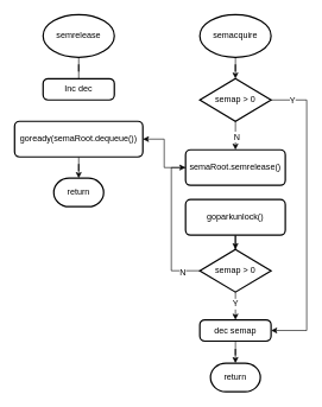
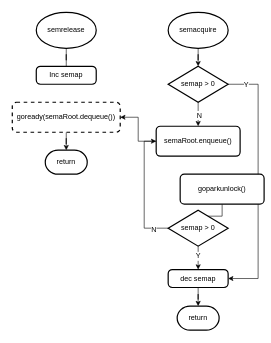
  <mxCell id="0" />
  <mxCell id="1" parent="0" />
- <mxCell id="2" value="&lt;span style=&quot;white-space: normal&quot;&gt;Inc dec&lt;/span&gt;" style="rounded=1;whiteSpace=wrap;html=1;absoluteArcSize=1;arcSize=14;strokeWidth=2;" vertex="1" parent="1"><mxGeometry x="60" y="110" width="100" height="30" as="geometry" /></mxCell>
+ <mxCell id="2" value="&lt;span style=&quot;white-space: normal&quot;&gt;Inc semap&lt;/span&gt;" style="rounded=1;whiteSpace=wrap;html=1;absoluteArcSize=1;arcSize=14;strokeWidth=2;" vertex="1" parent="1"><mxGeometry x="60" y="110" width="100" height="30" as="geometry" /></mxCell>
  <mxCell id="3" style="edgeStyle=orthogonalEdgeStyle;rounded=0;orthogonalLoop=1;jettySize=auto;html=1;entryX=0.5;entryY=0;entryDx=0;entryDy=0;endArrow=none;" edge="1" parent="1" source="4" target="2"><mxGeometry relative="1" as="geometry" /></mxCell>
  <mxCell id="4" value="semrelease" style="strokeWidth=2;html=1;shape=mxgraph.flowchart.start_1;whiteSpace=wrap;" vertex="1" parent="1"><mxGeometry x="60" y="20" width="100" height="60" as="geometry" /></mxCell>
  <mxCell id="5" style="edgeStyle=orthogonalEdgeStyle;rounded=0;orthogonalLoop=1;jettySize=auto;html=1;entryX=0.5;entryY=0;entryDx=0;entryDy=0;entryPerimeter=0;" edge="1" parent="1" source="6" target="14"><mxGeometry relative="1" as="geometry" /></mxCell>
- <mxCell id="6" value="&lt;span style=&quot;white-space: normal&quot;&gt;goready(semaRoot.dequeue())&lt;/span&gt;" style="rounded=1;whiteSpace=wrap;html=1;absoluteArcSize=1;arcSize=14;strokeWidth=2;" vertex="1" parent="1"><mxGeometry x="20" y="170" width="180" height="50" as="geometry" /></mxCell>
+ <mxCell id="6" value="&lt;span style=&quot;white-space: normal&quot;&gt;goready(semaRoot.dequeue())&lt;/span&gt;" style="rounded=1;whiteSpace=wrap;html=1;absoluteArcSize=1;arcSize=14;strokeWidth=2;dashed=1;" vertex="1" parent="1"><mxGeometry x="20" y="170" width="180" height="50" as="geometry" /></mxCell>
  <mxCell id="7" style="edgeStyle=orthogonalEdgeStyle;rounded=0;orthogonalLoop=1;jettySize=auto;html=1;entryX=0.5;entryY=0;entryDx=0;entryDy=0;entryPerimeter=0;" edge="1" parent="1" source="8" target="13"><mxGeometry relative="1" as="geometry" /></mxCell>
  <mxCell id="8" value="semacquire" style="strokeWidth=2;html=1;shape=mxgraph.flowchart.start_1;whiteSpace=wrap;" vertex="1" parent="1"><mxGeometry x="280" y="20" width="100" height="60" as="geometry" /></mxCell>
  <mxCell id="9" style="edgeStyle=orthogonalEdgeStyle;rounded=0;orthogonalLoop=1;jettySize=auto;html=1;entryX=0.5;entryY=0;entryDx=0;entryDy=0;" edge="1" parent="1" source="13" target="19"><mxGeometry relative="1" as="geometry" /></mxCell>
  <mxCell id="10" value="N" style="text;html=1;align=center;verticalAlign=middle;resizable=0;points=[];labelBackgroundColor=#ffffff;" vertex="1" connectable="0" parent="9"><mxGeometry x="0.2" y="-3" relative="1" as="geometry"><mxPoint x="4" y="-3" as="offset" /></mxGeometry></mxCell>
  <mxCell id="11" style="edgeStyle=orthogonalEdgeStyle;rounded=0;orthogonalLoop=1;jettySize=auto;html=1;entryX=1;entryY=0.5;entryDx=0;entryDy=0;" edge="1" parent="1" source="13" target="17"><mxGeometry relative="1" as="geometry"><Array as="points"><mxPoint x="430" y="140" /><mxPoint x="430" y="464" /></Array></mxGeometry></mxCell>
  <mxCell id="12" value="Y" style="text;html=1;align=center;verticalAlign=middle;resizable=0;points=[];labelBackgroundColor=#ffffff;" vertex="1" connectable="0" parent="11"><mxGeometry x="-0.863" relative="1" as="geometry"><mxPoint as="offset" /></mxGeometry></mxCell>
  <mxCell id="13" value="&lt;span style=&quot;white-space: normal&quot;&gt;semap &amp;gt; 0&lt;/span&gt;" style="strokeWidth=2;html=1;shape=mxgraph.flowchart.decision;whiteSpace=wrap;" vertex="1" parent="1"><mxGeometry x="280" y="110" width="100" height="60" as="geometry" /></mxCell>
  <mxCell id="14" value="return" style="strokeWidth=2;html=1;shape=mxgraph.flowchart.terminator;whiteSpace=wrap;" vertex="1" parent="1"><mxGeometry x="75" y="250" width="70" height="40" as="geometry" /></mxCell>
  <mxCell id="15" value="return" style="strokeWidth=2;html=1;shape=mxgraph.flowchart.terminator;whiteSpace=wrap;" vertex="1" parent="1"><mxGeometry x="295" y="510" width="70" height="40" as="geometry" /></mxCell>
  <mxCell id="16" style="edgeStyle=orthogonalEdgeStyle;rounded=0;orthogonalLoop=1;jettySize=auto;html=1;entryX=0.5;entryY=0;entryDx=0;entryDy=0;entryPerimeter=0;" edge="1" parent="1" source="17" target="15"><mxGeometry relative="1" as="geometry" /></mxCell>
  <mxCell id="17" value="&lt;span style=&quot;white-space: normal&quot;&gt;dec semap&lt;/span&gt;" style="rounded=1;whiteSpace=wrap;html=1;absoluteArcSize=1;arcSize=14;strokeWidth=2;" vertex="1" parent="1"><mxGeometry x="280" y="449" width="100" height="30" as="geometry" /></mxCell>
  <mxCell id="18" style="edgeStyle=orthogonalEdgeStyle;rounded=0;orthogonalLoop=1;jettySize=auto;html=1;" edge="1" parent="1" source="19" target="6"><mxGeometry relative="1" as="geometry" /></mxCell>
- <mxCell id="19" value="&lt;span style=&quot;white-space: normal&quot;&gt;semaRoot.semrelease()&lt;/span&gt;" style="rounded=1;whiteSpace=wrap;html=1;absoluteArcSize=1;arcSize=14;strokeWidth=2;" vertex="1" parent="1"><mxGeometry x="260" y="210" width="140" height="50" as="geometry" /></mxCell>
+ <mxCell id="19" value="&lt;span style=&quot;white-space: normal&quot;&gt;semaRoot.enqueue()&lt;/span&gt;" style="rounded=1;whiteSpace=wrap;html=1;absoluteArcSize=1;arcSize=14;strokeWidth=2;" vertex="1" parent="1"><mxGeometry x="260" y="210" width="140" height="50" as="geometry" /></mxCell>
  <mxCell id="20" style="edgeStyle=orthogonalEdgeStyle;rounded=0;orthogonalLoop=1;jettySize=auto;html=1;entryX=0.5;entryY=0;entryDx=0;entryDy=0;entryPerimeter=0;" edge="1" parent="1" source="21" target="26"><mxGeometry relative="1" as="geometry" /></mxCell>
- <mxCell id="21" value="&lt;span style=&quot;white-space: normal&quot;&gt;goparkunlock()&lt;/span&gt;" style="rounded=1;whiteSpace=wrap;html=1;absoluteArcSize=1;arcSize=14;strokeWidth=2;" vertex="1" parent="1"><mxGeometry x="260" y="280" width="140" height="50" as="geometry" /></mxCell>
+ <mxCell id="21" value="&lt;span style=&quot;white-space: normal&quot;&gt;goparkunlock()&lt;/span&gt;" style="rounded=1;whiteSpace=wrap;html=1;absoluteArcSize=1;arcSize=14;strokeWidth=2;" vertex="1" parent="1"><mxGeometry x="300" y="290" width="140" height="50" as="geometry" /></mxCell>
  <mxCell id="22" style="edgeStyle=orthogonalEdgeStyle;rounded=0;orthogonalLoop=1;jettySize=auto;html=1;entryX=0;entryY=0.5;entryDx=0;entryDy=0;" edge="1" parent="1" source="26" target="19"><mxGeometry relative="1" as="geometry"><Array as="points"><mxPoint x="240" y="380" /><mxPoint x="240" y="235" /></Array></mxGeometry></mxCell>
  <mxCell id="23" value="N" style="text;html=1;align=center;verticalAlign=middle;resizable=0;points=[];labelBackgroundColor=#ffffff;" vertex="1" connectable="0" parent="22"><mxGeometry x="-0.756" y="2" relative="1" as="geometry"><mxPoint as="offset" /></mxGeometry></mxCell>
  <mxCell id="24" style="edgeStyle=orthogonalEdgeStyle;rounded=0;orthogonalLoop=1;jettySize=auto;html=1;entryX=0.5;entryY=0;entryDx=0;entryDy=0;" edge="1" parent="1" source="26" target="17"><mxGeometry relative="1" as="geometry" /></mxCell>
  <mxCell id="25" value="Y" style="text;html=1;align=center;verticalAlign=middle;resizable=0;points=[];labelBackgroundColor=#ffffff;" vertex="1" connectable="0" parent="24"><mxGeometry x="0.024" y="3" relative="1" as="geometry"><mxPoint x="-4" y="-3" as="offset" /></mxGeometry></mxCell>
  <mxCell id="26" value="&lt;span style=&quot;white-space: normal&quot;&gt;semap &amp;gt; 0&lt;/span&gt;" style="strokeWidth=2;html=1;shape=mxgraph.flowchart.decision;whiteSpace=wrap;" vertex="1" parent="1"><mxGeometry x="280" y="350" width="100" height="60" as="geometry" /></mxCell>
